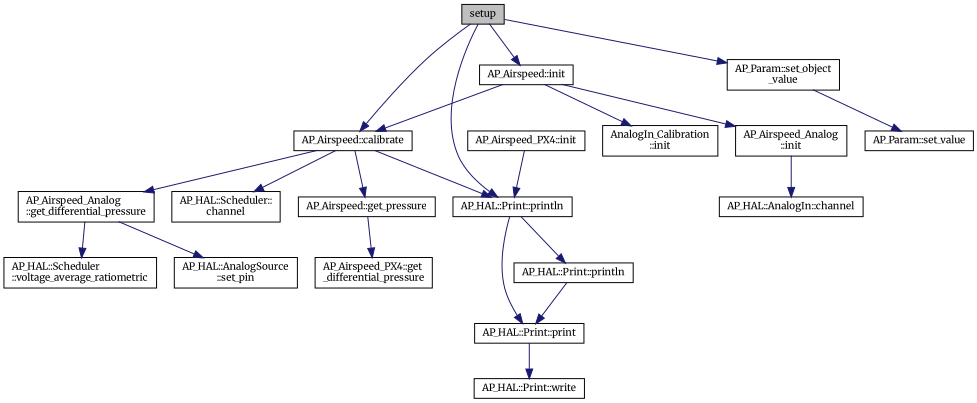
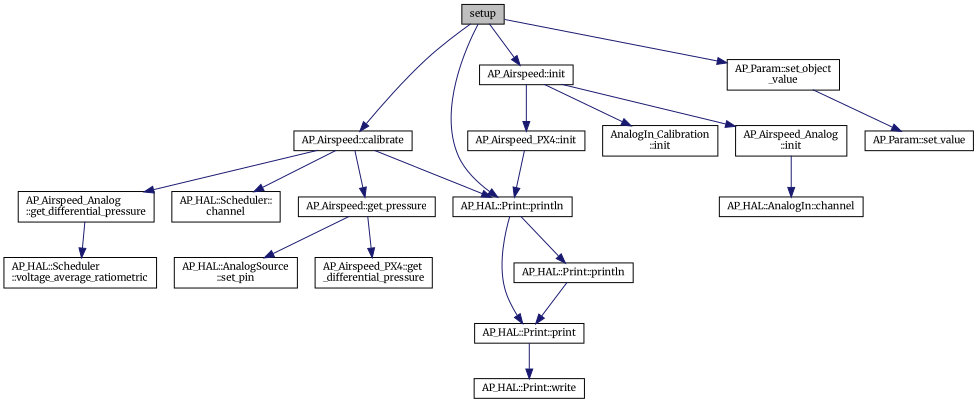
  digraph {
    fontname=Merriweather
    rankdir=TB
    node [color=black fillcolor=white fontname=Merriweather fontsize=10 shape=record style=filled]
    edge [color=midnightblue fontname=Merriweather fontsize=10 labelfontname=Helvetica labelfontsize=10 style=solid]
    n1 [fillcolor=grey75 fontcolor=black height=0.2 label=setup width=0.4]
    n2 [height=0.2 label="AP_HAL::Print::println" width=0.4]
    n3 [height=0.2 label="AP_Param::set_object\l_value" width=0.4]
    n4 [height=0.2 label="AP_Airspeed::init" width=0.4]
    n5 [height=0.2 label="AP_Airspeed::calibrate" width=0.4]
    n6 [height=0.2 label="AP_HAL::Print::print" width=0.4]
    n7 [height=0.2 label="AP_HAL::Print::println" width=0.4]
    n8 [height=0.2 label="AP_Param::set_value" width=0.4]
    n9 [height=0.2 label="AnalogIn_Calibration\l::init" width=0.4]
    n10 [height=0.2 label="AP_Airspeed_Analog\l::init" width=0.4]
    n11 [height=0.2 label="AP_Airspeed_PX4::init" width=0.4]
    n12 [height=0.2 label="AP_Airspeed::get_pressure" width=0.4]
    n13 [height=0.2 label="AP_HAL::Scheduler::\lchannel" width=0.4]
    n14 [height=0.2 label="AP_Airspeed_Analog\l::get_differential_pressure" width=0.4]
    n15 [height=0.2 label="AP_HAL::Print::write" width=0.4]
    n16 [height=0.2 label="AP_HAL::AnalogIn::channel" width=0.4]
    n17 [height=0.2 label="AP_Airspeed_PX4::get\l_differential_pressure" width=0.4]
    n18 [height=0.2 label="AP_HAL::AnalogSource\l::set_pin" width=0.4]
    n19 [height=0.2 label="AP_HAL::Scheduler\l::voltage_average_ratiometric" width=0.4]
    n1 -> n2
    n1 -> n3
    n1 -> n4
    n1 -> n5
    n2 -> n6
    n2 -> n7
    n3 -> n8
    n4 -> n9
    n4 -> n10
-   n4 -> n5
+   n4 -> n11
    n5 -> n2
    n5 -> n12
    n5 -> n13
    n5 -> n14
    n6 -> n15
    n7 -> n6
    n10 -> n16
    n11 -> n2
    n12 -> n17
-   n14 -> n18
+   n12 -> n18
    n14 -> n19
  }
